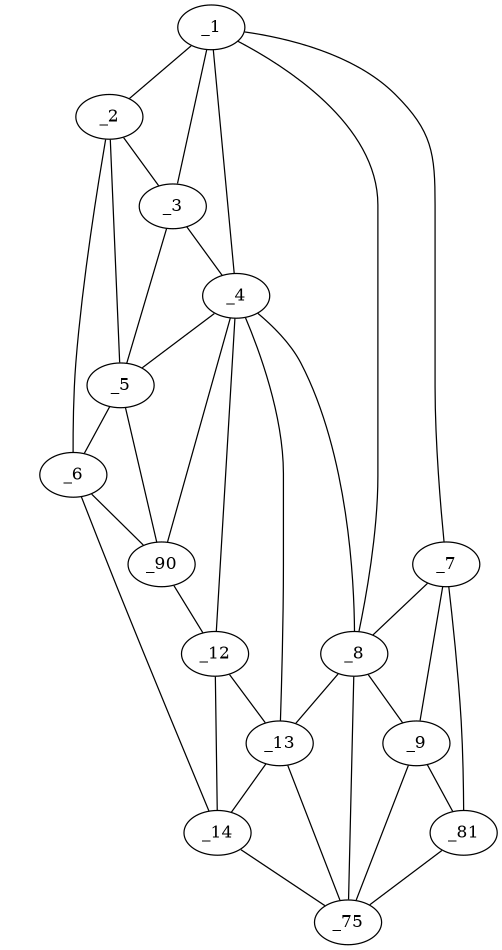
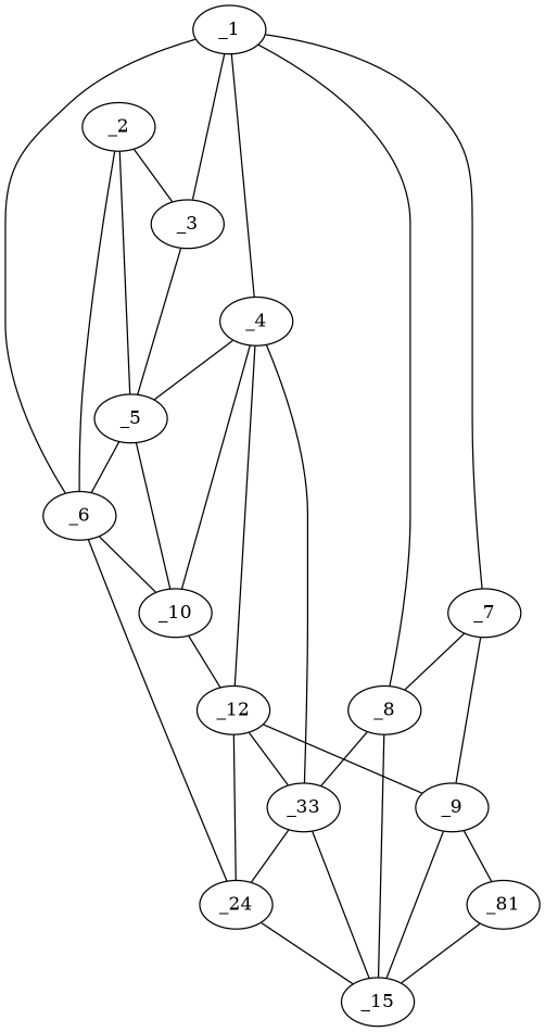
  graph {
    node [x=86 y=25]
    edge [valence=2]
    _1 [x=32 y=51]
    _2 [x=43 y=23]
    _3 [x=53]
    _4 [x=63]
    _7 [x=83 y=94]
    _8 [y=75]
    _6 [x=71 y=10]
    _5 [x=66 y=15]
-   _10 [x=88 y=11 label=_90]
-   _14 [x=99 y=8]
+   _10 [x=88 y=11]
+   _14 [x=99 y=8 label=_24]
    _12 [x=97 y=20]
-   _13 [x=97 y=43]
+   _13 [x=97 y=43 label=_33]
    _9 [y=86]
    n14 [label=_81 x=96 y=89]
-   _15 [x=99 y=77 label=_75]
-   _1 -- _2
+   _15 [x=99 y=77]
+   _1 -- _6
    _1 -- _3
    _1 -- _4 [valence=1]
    _1 -- _7 [valence=1]
    _1 -- _8
    _2 -- _3 [valence=1]
    _2 -- _6
    _2 -- _5
-   _3 -- _4 [valence=1]
    _3 -- _5
-   _4 -- _8
    _4 -- _5
    _4 -- _10 [valence=1]
    _4 -- _12
    _4 -- _13
    _7 -- _8
    _7 -- _9
-   _7 -- n14 [valence=1]
    _8 -- _13
-   _8 -- _9
+   _12 -- _9
    _8 -- _15
    _6 -- _10
    _6 -- _14 [valence=1]
    _5 -- _6 [valence=1]
    _5 -- _10
    _10 -- _12
    _14 -- _15 [valence=1]
    _12 -- _14 [valence=1]
    _12 -- _13 [valence=1]
    _13 -- _14
    _13 -- _15
    _9 -- n14 [valence=1]
    _9 -- _15 [valence=1]
    n14 -- _15 [valence=1]
  }
